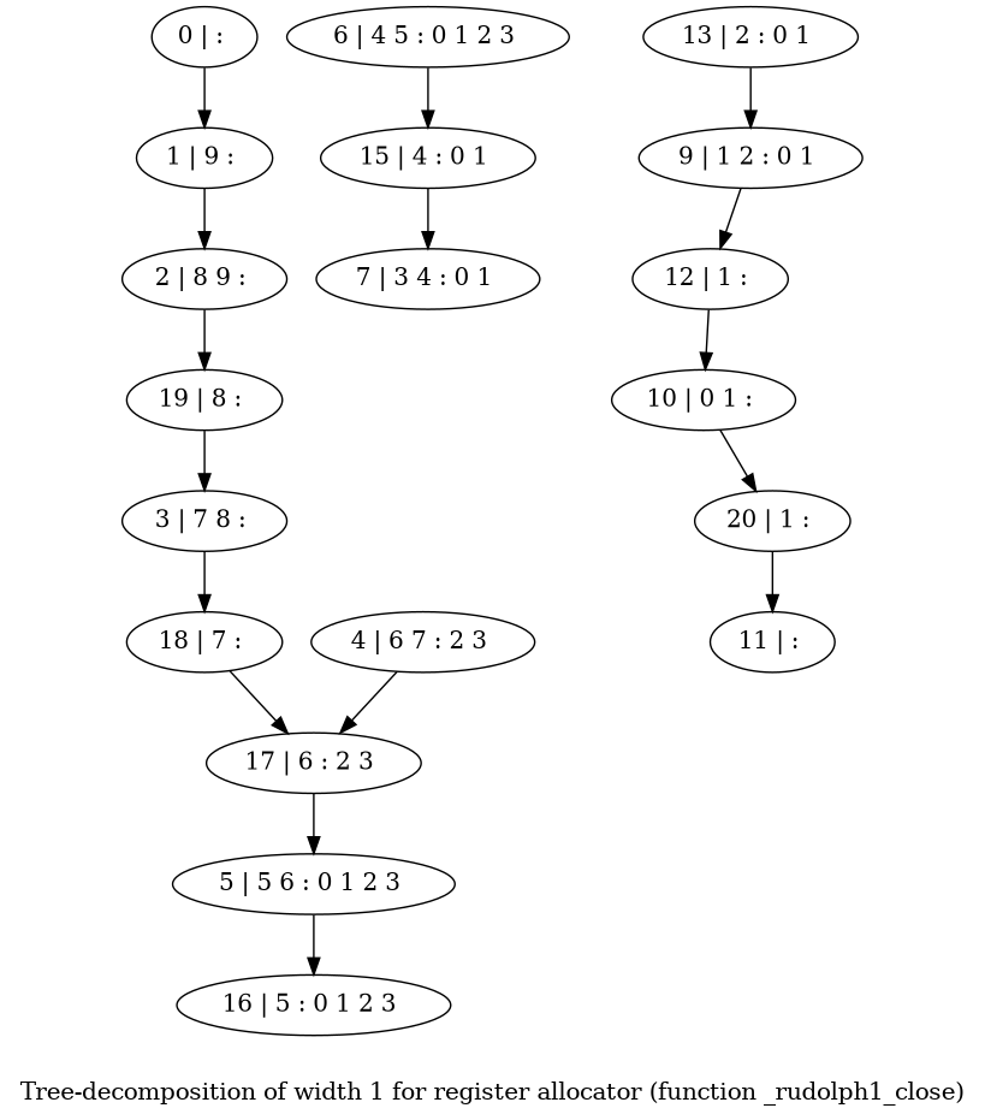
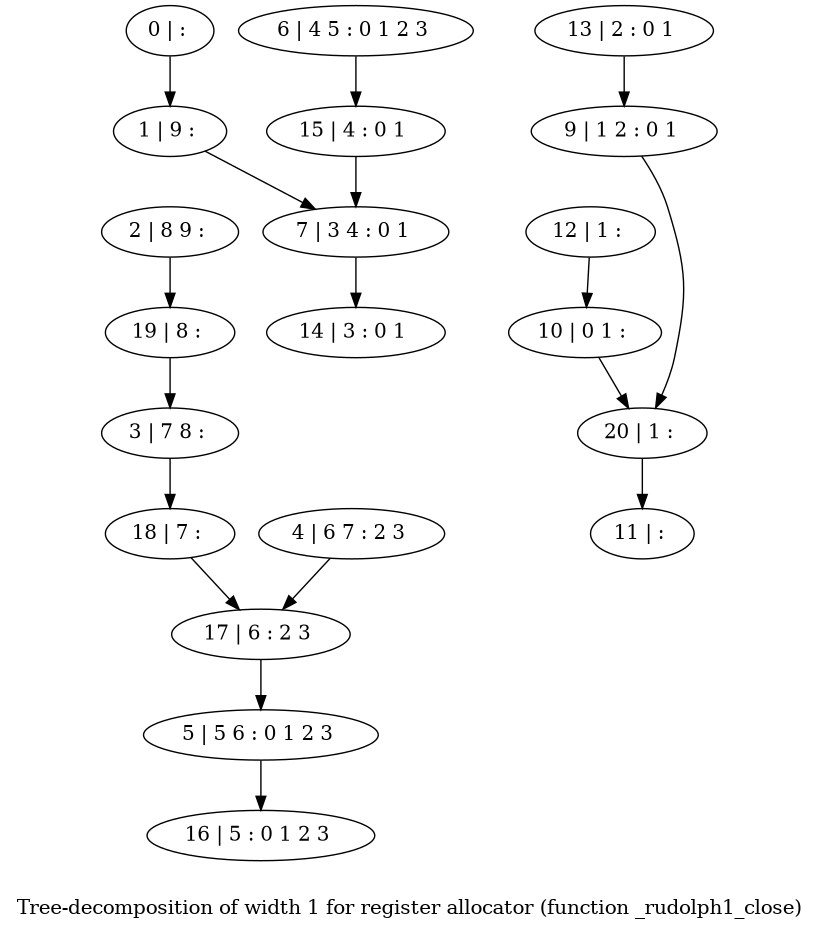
  digraph {
    label="Tree-decomposition of width 1 for register allocator (function _rudolph1_close)"
    n1 [label="0 | : "]
    n2 [label="1 | 9 : "]
    n3 [label="2 | 8 9 : "]
    n4 [label="19 | 8 : "]
    n5 [label="3 | 7 8 : "]
    n6 [label="18 | 7 : "]
    n7 [label="17 | 6 : 2 3 "]
    n8 [label="4 | 6 7 : 2 3 "]
    n9 [label="5 | 5 6 : 0 1 2 3 "]
    n10 [label="16 | 5 : 0 1 2 3 "]
    n11 [label="6 | 4 5 : 0 1 2 3 "]
    n12 [label="15 | 4 : 0 1 "]
    n13 [label="7 | 3 4 : 0 1 "]
+   n14 [label="14 | 3 : 0 1 "]
    n15 [label="13 | 2 : 0 1 "]
    n16 [label="9 | 1 2 : 0 1 "]
    n17 [label="12 | 1 : "]
    n18 [label="10 | 0 1 : "]
    n19 [label="20 | 1 : "]
    n20 [label="11 | : "]
    n1 -> n2
-   n2 -> n3
+   n2 -> n13
    n3 -> n4
    n4 -> n5
    n5 -> n6
    n6 -> n7
    n7 -> n9
    n8 -> n7
    n9 -> n10
    n11 -> n12
    n12 -> n13
+   n13 -> n14
    n15 -> n16
-   n16 -> n17
+   n16 -> n19
    n17 -> n18
    n18 -> n19
    n19 -> n20
  }
